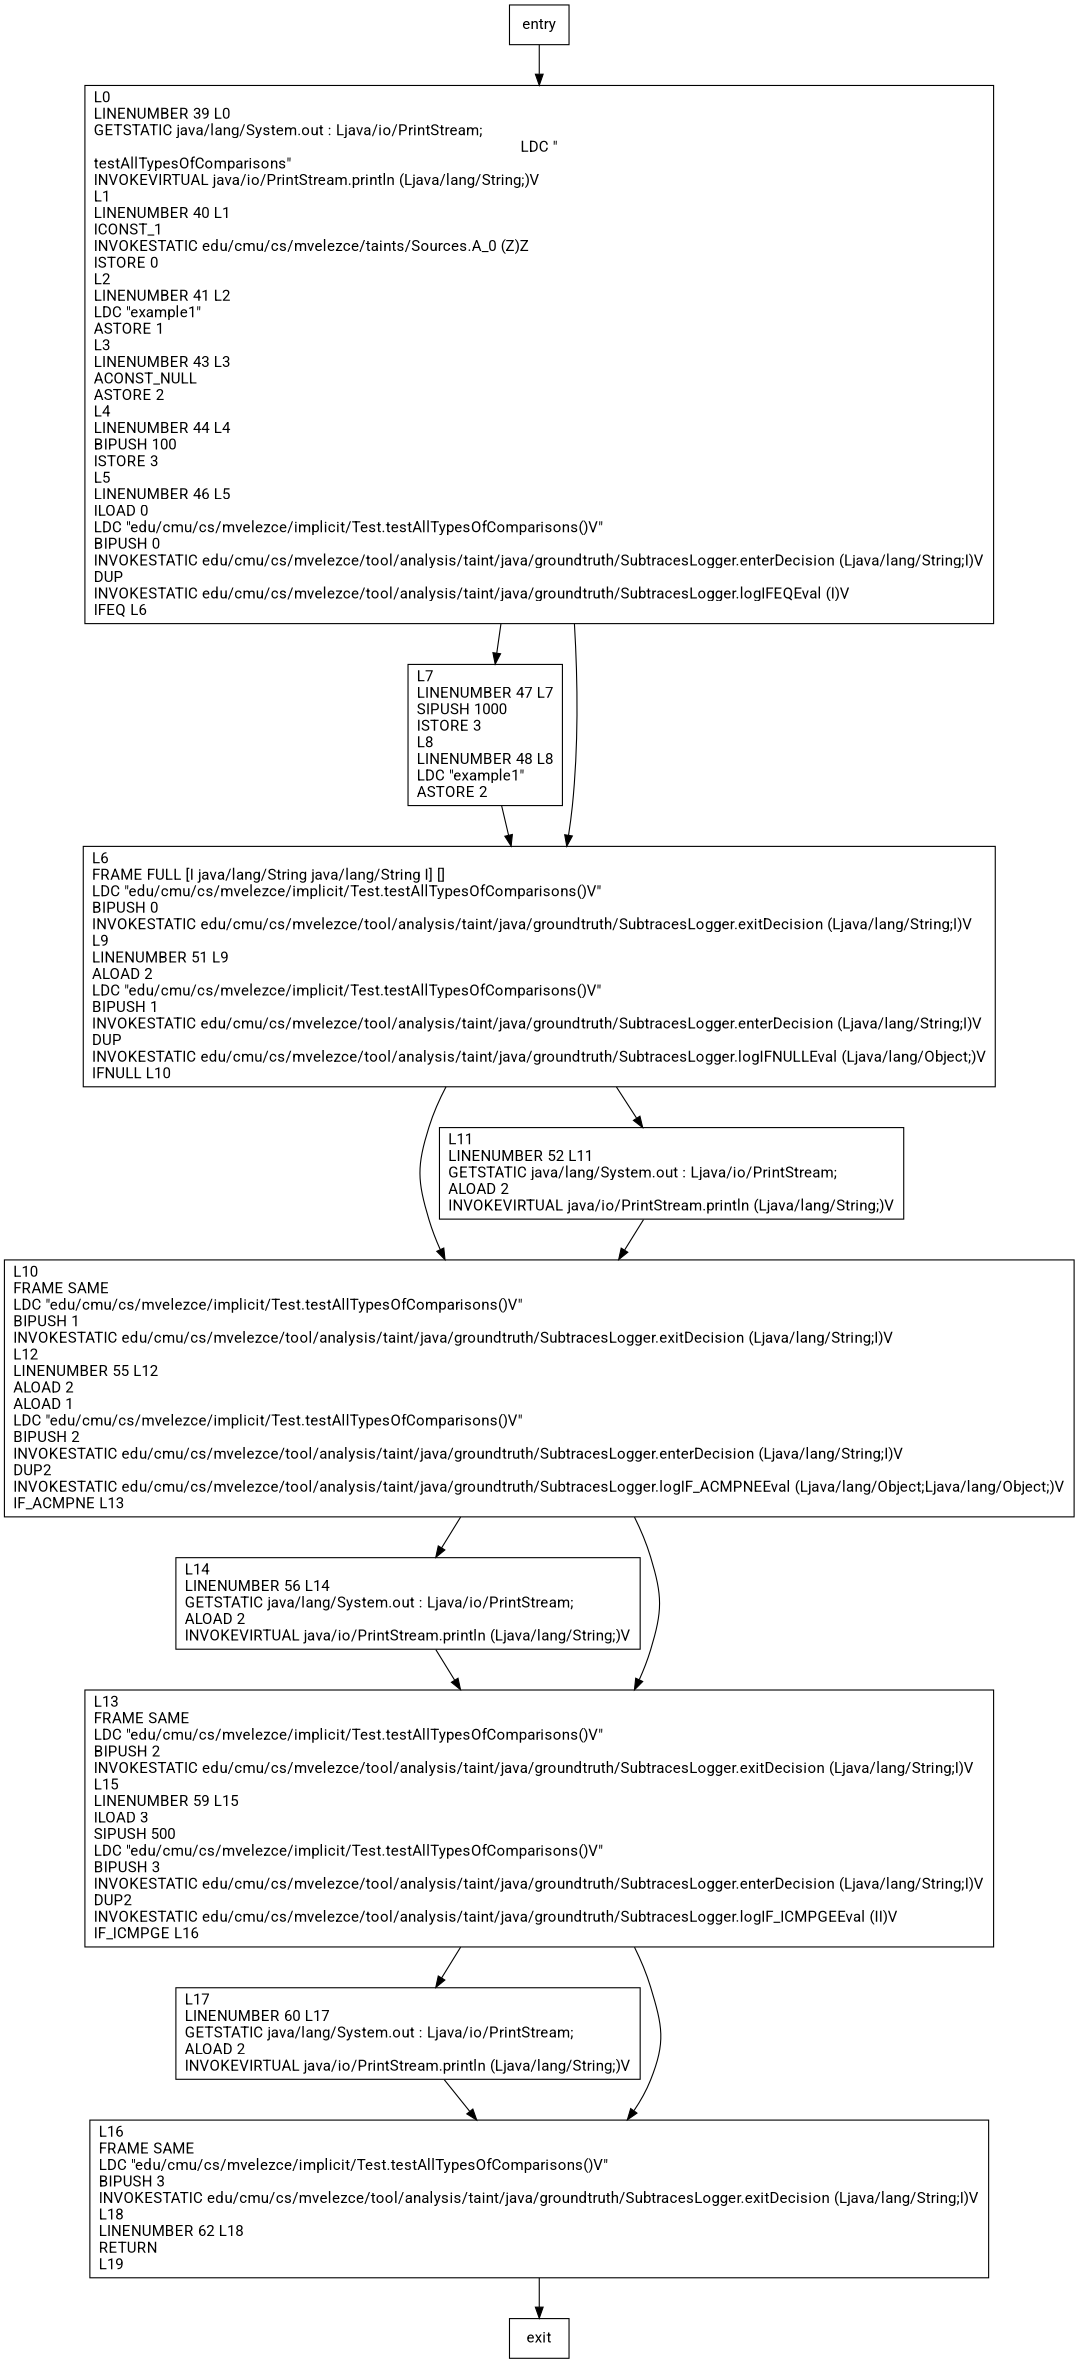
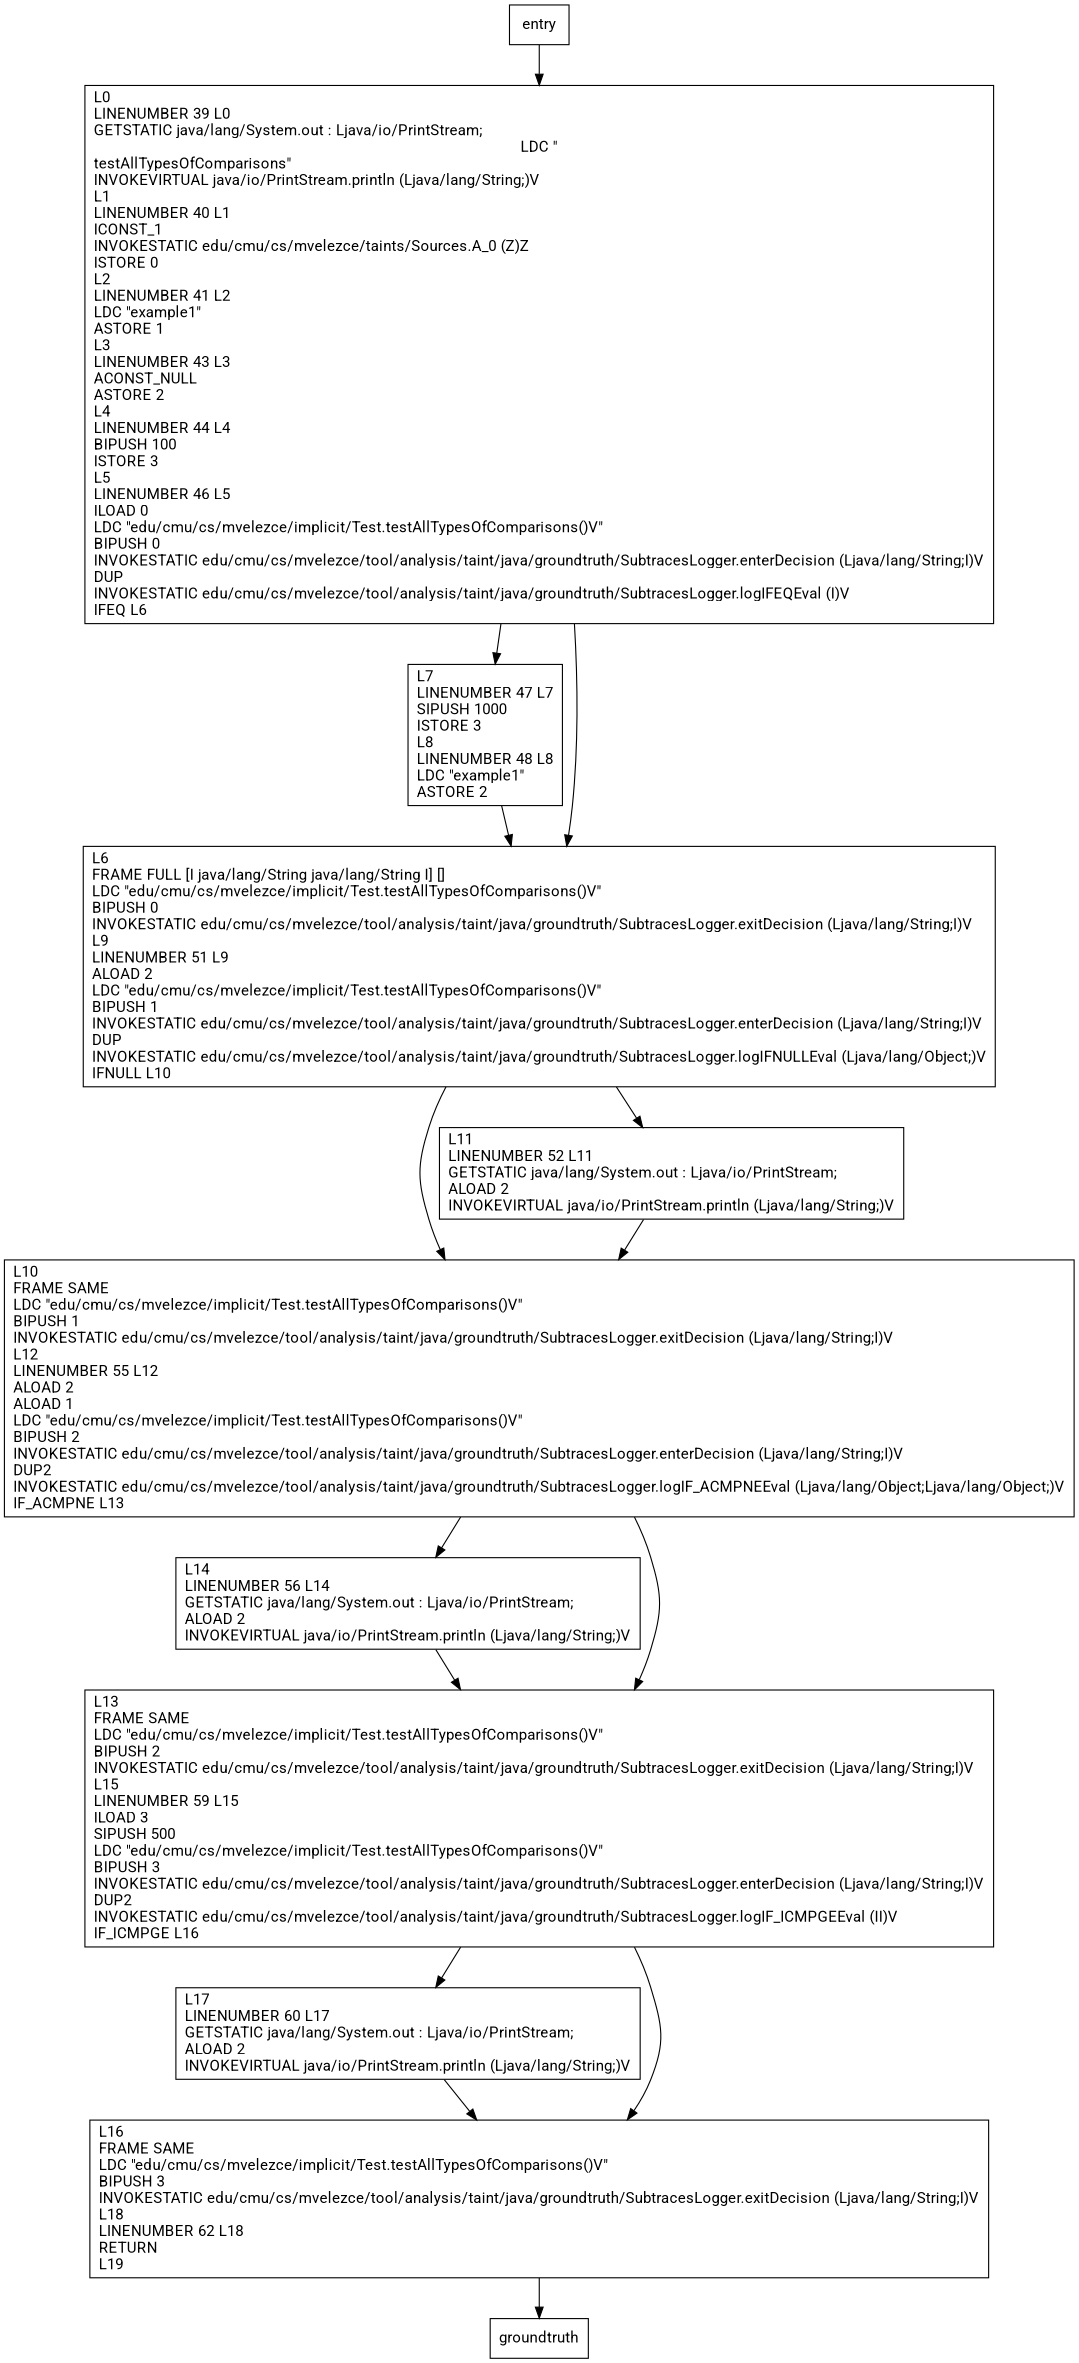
  digraph {
    fontname=Roboto
    node [shape=record fontname=Roboto]
    edge [fontname=Roboto]
    n1 [label="L14\lLINENUMBER 56 L14\lGETSTATIC java/lang/System.out : Ljava/io/PrintStream;\lALOAD 2\lINVOKEVIRTUAL java/io/PrintStream.println (Ljava/lang/String;)V\l"]
    n2 [label="L13\lFRAME SAME\lLDC \"edu/cmu/cs/mvelezce/implicit/Test.testAllTypesOfComparisons()V\"\lBIPUSH 2\lINVOKESTATIC edu/cmu/cs/mvelezce/tool/analysis/taint/java/groundtruth/SubtracesLogger.exitDecision (Ljava/lang/String;I)V\lL15\lLINENUMBER 59 L15\lILOAD 3\lSIPUSH 500\lLDC \"edu/cmu/cs/mvelezce/implicit/Test.testAllTypesOfComparisons()V\"\lBIPUSH 3\lINVOKESTATIC edu/cmu/cs/mvelezce/tool/analysis/taint/java/groundtruth/SubtracesLogger.enterDecision (Ljava/lang/String;I)V\lDUP2\lINVOKESTATIC edu/cmu/cs/mvelezce/tool/analysis/taint/java/groundtruth/SubtracesLogger.logIF_ICMPGEEval (II)V\lIF_ICMPGE L16\l"]
    n3 [label="L17\lLINENUMBER 60 L17\lGETSTATIC java/lang/System.out : Ljava/io/PrintStream;\lALOAD 2\lINVOKEVIRTUAL java/io/PrintStream.println (Ljava/lang/String;)V\l"]
    n4 [label="L16\lFRAME SAME\lLDC \"edu/cmu/cs/mvelezce/implicit/Test.testAllTypesOfComparisons()V\"\lBIPUSH 3\lINVOKESTATIC edu/cmu/cs/mvelezce/tool/analysis/taint/java/groundtruth/SubtracesLogger.exitDecision (Ljava/lang/String;I)V\lL18\lLINENUMBER 62 L18\lRETURN\lL19\l"]
    n5 [label="L0\lLINENUMBER 39 L0\lGETSTATIC java/lang/System.out : Ljava/io/PrintStream;\lLDC \"\ntestAllTypesOfComparisons\"\lINVOKEVIRTUAL java/io/PrintStream.println (Ljava/lang/String;)V\lL1\lLINENUMBER 40 L1\lICONST_1\lINVOKESTATIC edu/cmu/cs/mvelezce/taints/Sources.A_0 (Z)Z\lISTORE 0\lL2\lLINENUMBER 41 L2\lLDC \"example1\"\lASTORE 1\lL3\lLINENUMBER 43 L3\lACONST_NULL\lASTORE 2\lL4\lLINENUMBER 44 L4\lBIPUSH 100\lISTORE 3\lL5\lLINENUMBER 46 L5\lILOAD 0\lLDC \"edu/cmu/cs/mvelezce/implicit/Test.testAllTypesOfComparisons()V\"\lBIPUSH 0\lINVOKESTATIC edu/cmu/cs/mvelezce/tool/analysis/taint/java/groundtruth/SubtracesLogger.enterDecision (Ljava/lang/String;I)V\lDUP\lINVOKESTATIC edu/cmu/cs/mvelezce/tool/analysis/taint/java/groundtruth/SubtracesLogger.logIFEQEval (I)V\lIFEQ L6\l"]
    n6 [label="L7\lLINENUMBER 47 L7\lSIPUSH 1000\lISTORE 3\lL8\lLINENUMBER 48 L8\lLDC \"example1\"\lASTORE 2\l"]
    n7 [label="L6\lFRAME FULL [I java/lang/String java/lang/String I] []\lLDC \"edu/cmu/cs/mvelezce/implicit/Test.testAllTypesOfComparisons()V\"\lBIPUSH 0\lINVOKESTATIC edu/cmu/cs/mvelezce/tool/analysis/taint/java/groundtruth/SubtracesLogger.exitDecision (Ljava/lang/String;I)V\lL9\lLINENUMBER 51 L9\lALOAD 2\lLDC \"edu/cmu/cs/mvelezce/implicit/Test.testAllTypesOfComparisons()V\"\lBIPUSH 1\lINVOKESTATIC edu/cmu/cs/mvelezce/tool/analysis/taint/java/groundtruth/SubtracesLogger.enterDecision (Ljava/lang/String;I)V\lDUP\lINVOKESTATIC edu/cmu/cs/mvelezce/tool/analysis/taint/java/groundtruth/SubtracesLogger.logIFNULLEval (Ljava/lang/Object;)V\lIFNULL L10\l"]
    n8 [label="L10\lFRAME SAME\lLDC \"edu/cmu/cs/mvelezce/implicit/Test.testAllTypesOfComparisons()V\"\lBIPUSH 1\lINVOKESTATIC edu/cmu/cs/mvelezce/tool/analysis/taint/java/groundtruth/SubtracesLogger.exitDecision (Ljava/lang/String;I)V\lL12\lLINENUMBER 55 L12\lALOAD 2\lALOAD 1\lLDC \"edu/cmu/cs/mvelezce/implicit/Test.testAllTypesOfComparisons()V\"\lBIPUSH 2\lINVOKESTATIC edu/cmu/cs/mvelezce/tool/analysis/taint/java/groundtruth/SubtracesLogger.enterDecision (Ljava/lang/String;I)V\lDUP2\lINVOKESTATIC edu/cmu/cs/mvelezce/tool/analysis/taint/java/groundtruth/SubtracesLogger.logIF_ACMPNEEval (Ljava/lang/Object;Ljava/lang/Object;)V\lIF_ACMPNE L13\l"]
    n9 [label="L11\lLINENUMBER 52 L11\lGETSTATIC java/lang/System.out : Ljava/io/PrintStream;\lALOAD 2\lINVOKEVIRTUAL java/io/PrintStream.println (Ljava/lang/String;)V\l"]
-   exit
+   exit [label=groundtruth]
    entry
    n1 -> n2
    n2 -> n3
    n2 -> n4
    n3 -> n4
    n4 -> exit
    n5 -> n6
    n5 -> n7
    n6 -> n7
    n7 -> n8
    n7 -> n9
    n8 -> n1
    n8 -> n2
    n9 -> n8
    entry -> n5
  }
